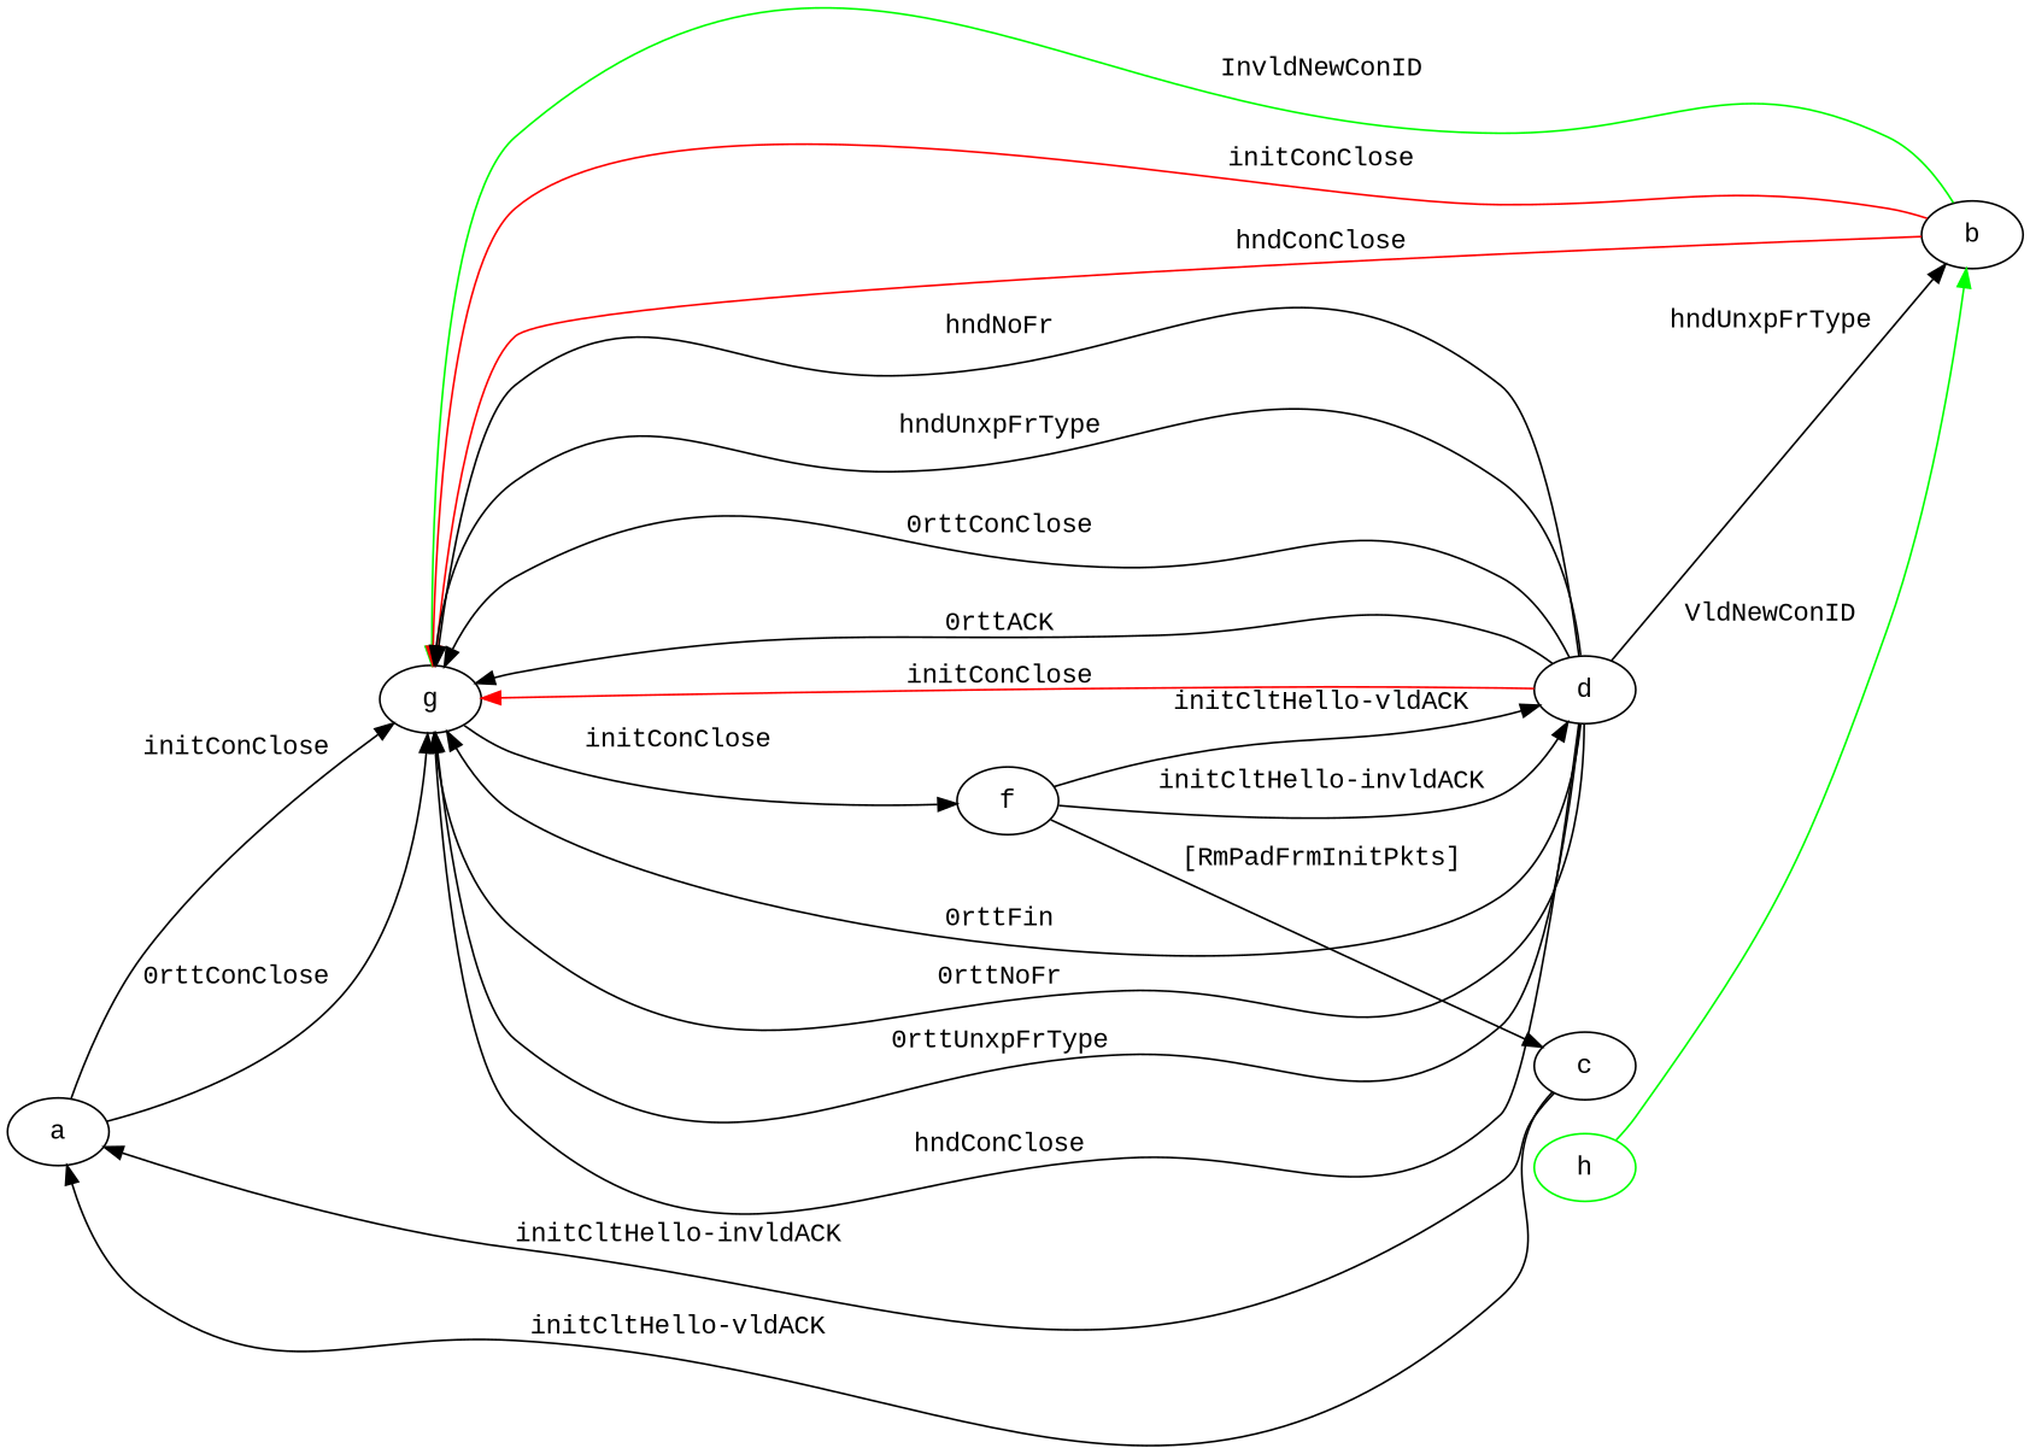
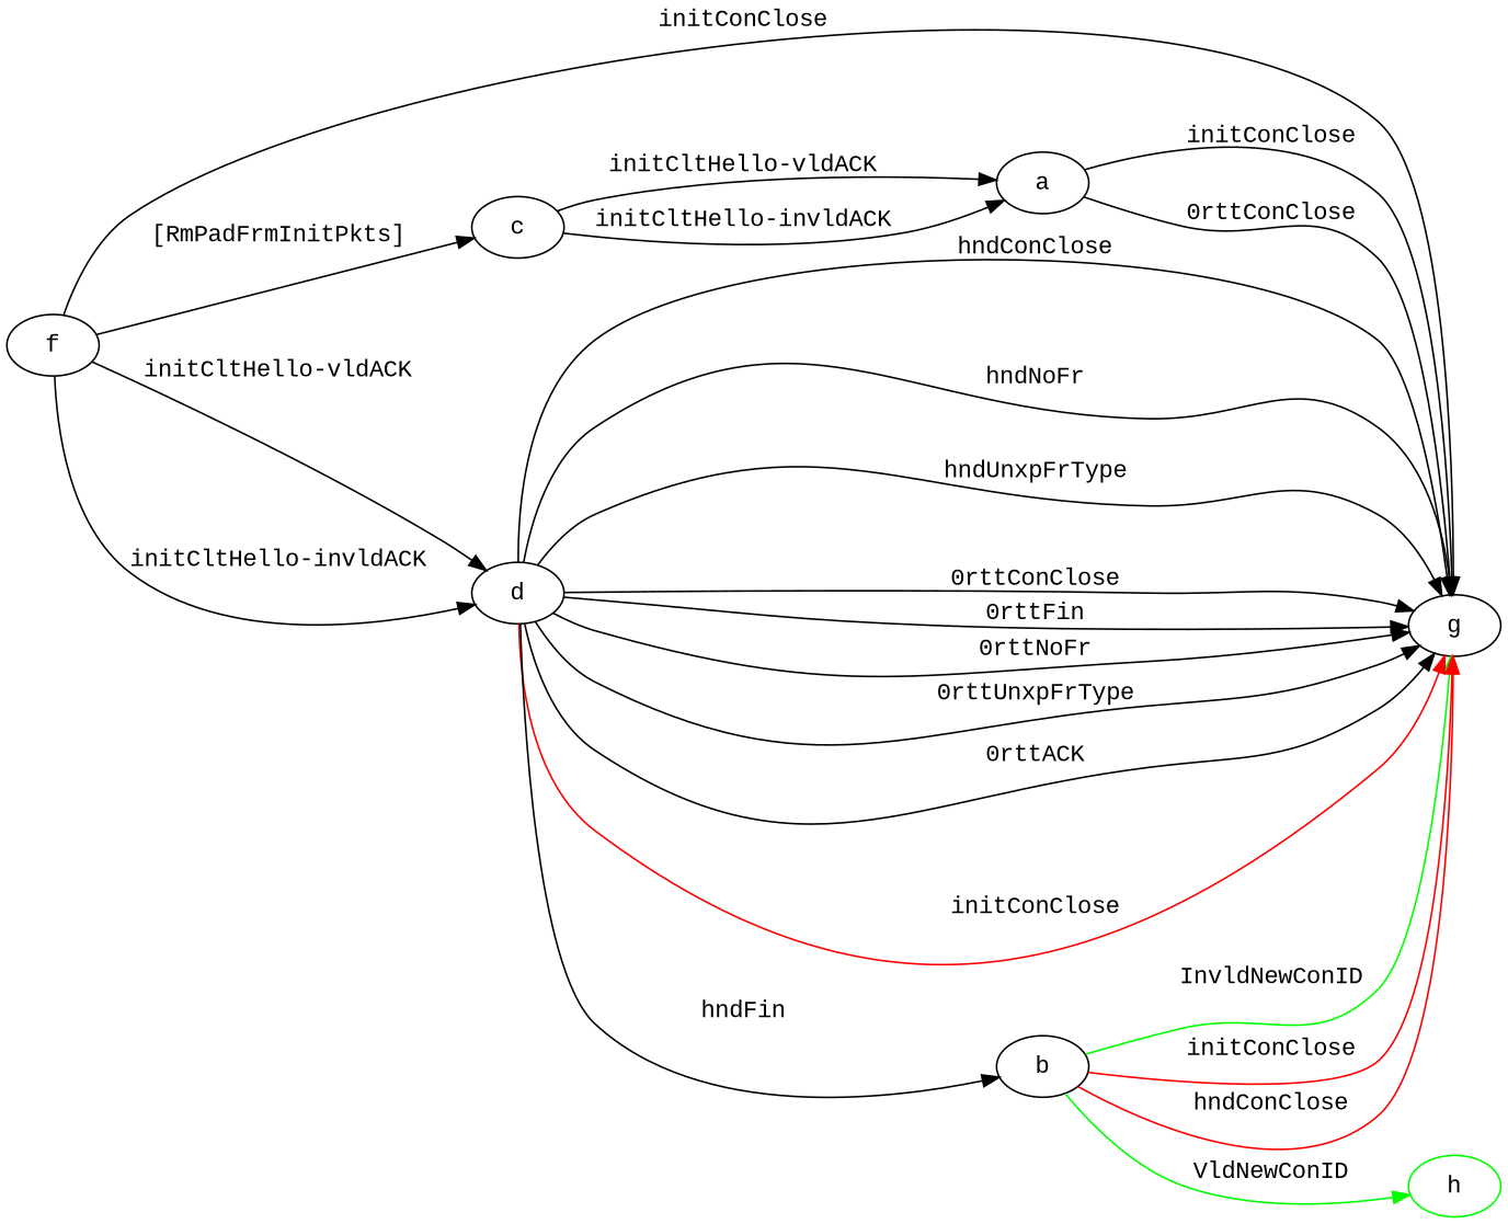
  digraph {
    fontname="Liberation Mono"
    rankdir=LR
    node [fontname="Liberation Mono"]
    edge [fontname="Liberation Mono"]
    a
    g
    b
    h [color=green]
    c
    d
    f
    a -> g [label="initConClose "]
    a -> g [label="0rttConClose "]
    b -> g [color=green label="InvldNewConID "]
    b -> g [color=red label="initConClose "]
    b -> g [color=red label="hndConClose "]
-   h -> b [color=green label="VldNewConID "]
+   b -> h [color=green label="VldNewConID "]
    c -> a [label="initCltHello-vldACK "]
    c -> a [label="initCltHello-invldACK "]
    d -> g [label="hndConClose "]
    d -> g [label="hndNoFr "]
    d -> g [label="hndUnxpFrType "]
    d -> g [label="0rttConClose "]
    d -> g [label="0rttFin "]
    d -> g [label="0rttNoFr "]
    d -> g [label="0rttUnxpFrType "]
    d -> g [label="0rttACK "]
    d -> g [color=red label="initConClose "]
-   d -> b [label="hndUnxpFrType "]
-   g -> f [label="initConClose "]
+   d -> b [label="hndFin "]
+   f -> g [label="initConClose "]
    f -> c [label="[RmPadFrmInitPkts] "]
    f -> d [label="initCltHello-vldACK "]
    f -> d [label="initCltHello-invldACK "]
  }
